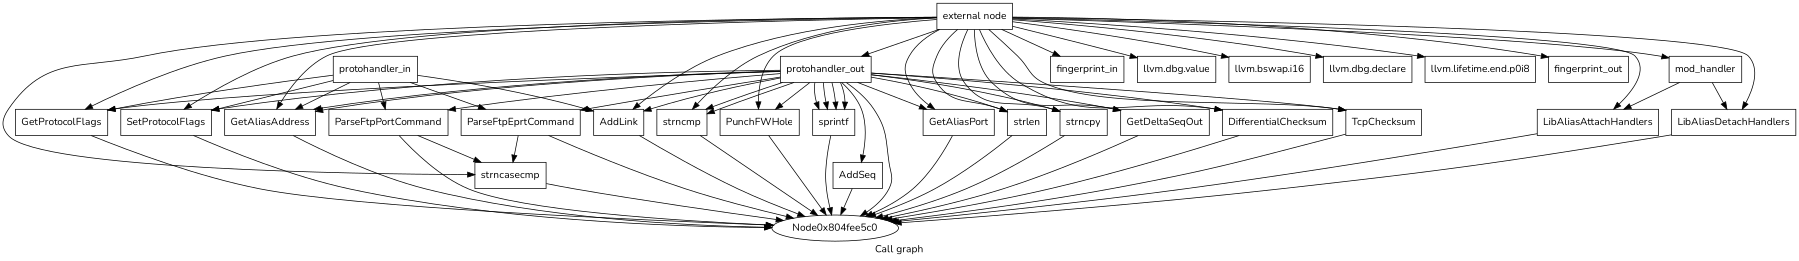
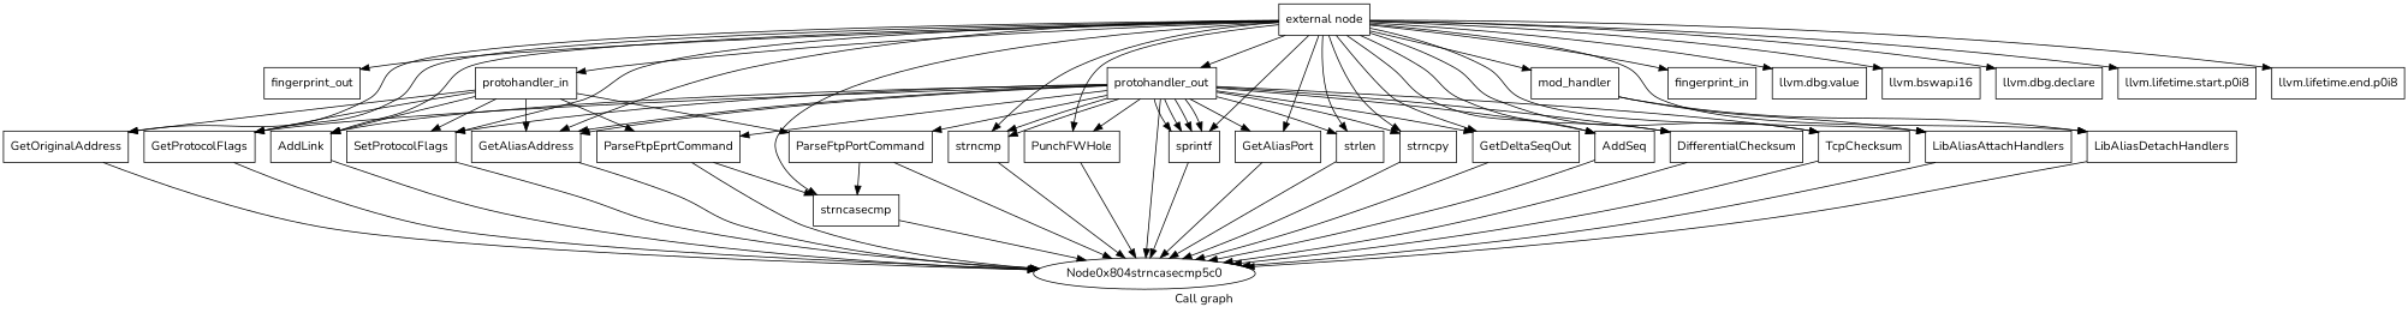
  digraph {
    fontname=Nunito
    label="Call graph"
    node [fontname=Nunito shape=record]
    edge [fontname=Nunito]
    n1 [label="{external node}"]
    n2 [label="{fingerprint_out}"]
    n3 [label="{protohandler_out}"]
    n4 [label="{fingerprint_in}"]
    n5 [label="{protohandler_in}"]
    n6 [label="{llvm.dbg.value}"]
    n7 [label="{llvm.bswap.i16}"]
    n8 [label="{GetProtocolFlags}"]
+   n9 [label="{GetOriginalAddress}"]
    n10 [label="{GetAliasAddress}"]
    n11 [label="{AddLink}"]
    n12 [label="{SetProtocolFlags}"]
    n13 [label="{strncasecmp}"]
    n14 [label="{llvm.dbg.declare}"]
    n15 [label="{strncmp}"]
    n16 [label="{PunchFWHole}"]
+   n17 [label="{llvm.lifetime.start.p0i8}"]
    n18 [label="{GetAliasPort}"]
    n19 [label="{sprintf}"]
    n20 [label="{strlen}"]
    n21 [label="{strncpy}"]
    n22 [label="{llvm.lifetime.end.p0i8}"]
    n23 [label="{GetDeltaSeqOut}"]
    n24 [label="{AddSeq}"]
    n25 [label="{DifferentialChecksum}"]
    n26 [label="{TcpChecksum}"]
    n27 [label="{mod_handler}"]
    n28 [label="{LibAliasAttachHandlers}"]
    n29 [label="{LibAliasDetachHandlers}"]
    n30 [label="{ParseFtpPortCommand}"]
    n31 [label="{ParseFtpEprtCommand}"]
-   Node0x804fee5c0 [shape=""]
+   Node0x804fee5c0 [label=Node0x804strncasecmp5c0 shape=""]
    n1 -> n2
    n1 -> n3
    n1 -> n4
+   n1 -> n5
    n1 -> n6
    n1 -> n7
    n1 -> n8
+   n1 -> n9
    n1 -> n10
    n1 -> n11
    n1 -> n12
    n1 -> n13
    n1 -> n14
    n1 -> n15
    n1 -> n16
+   n1 -> n17
    n1 -> n18
+   n1 -> n19
    n1 -> n20
    n1 -> n21
    n1 -> n22
    n1 -> n23
+   n1 -> n24
    n1 -> n25
    n1 -> n26
    n1 -> n27
    n1 -> n28
    n1 -> n29
    n3 -> n8
    n3 -> n10
    n3 -> n10
    n3 -> n11
    n3 -> n12
    n3 -> n15
    n3 -> n15
    n3 -> n16
    n3 -> n18
    n3 -> n19
    n3 -> n19
    n3 -> n19
    n3 -> n19
    n3 -> n20
    n3 -> n21
    n3 -> n23
    n3 -> n24
    n3 -> n25
    n3 -> n26
    n3 -> n30
    n3 -> n31
    n3 -> Node0x804fee5c0
    n5 -> n8
+   n5 -> n9
    n5 -> n10
    n5 -> n11
    n5 -> n12
    n5 -> n30
    n5 -> n31
    n8 -> Node0x804fee5c0
+   n9 -> Node0x804fee5c0
    n10 -> Node0x804fee5c0
    n11 -> Node0x804fee5c0
    n12 -> Node0x804fee5c0
    n13 -> Node0x804fee5c0
    n15 -> Node0x804fee5c0
    n16 -> Node0x804fee5c0
    n18 -> Node0x804fee5c0
    n19 -> Node0x804fee5c0
    n20 -> Node0x804fee5c0
    n21 -> Node0x804fee5c0
    n23 -> Node0x804fee5c0
    n24 -> Node0x804fee5c0
    n25 -> Node0x804fee5c0
    n26 -> Node0x804fee5c0
    n27 -> n28
    n27 -> n29
    n28 -> Node0x804fee5c0
    n29 -> Node0x804fee5c0
    n30 -> n13
    n30 -> Node0x804fee5c0
    n31 -> n13
    n31 -> Node0x804fee5c0
  }
